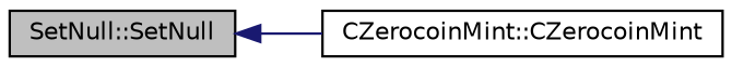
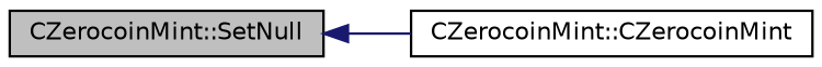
  digraph {
    rankdir=LR
    node [color=black fontname=Helvetica fontsize=10 shape=record style=filled]
-   n1 [fillcolor=grey75 fontcolor=black height=0.2 label="SetNull::SetNull" width=0.4]
+   n1 [fillcolor=grey75 fontcolor=black height=0.2 label="CZerocoinMint::SetNull" width=0.4]
    n2 [fillcolor=white height=0.2 label="CZerocoinMint::CZerocoinMint" width=0.4]
    n1 -> n2 [color=midnightblue dir=back fontname=Helvetica fontsize=10 labelfontname=Helvetica labelfontsize=10 style=solid]
  }
